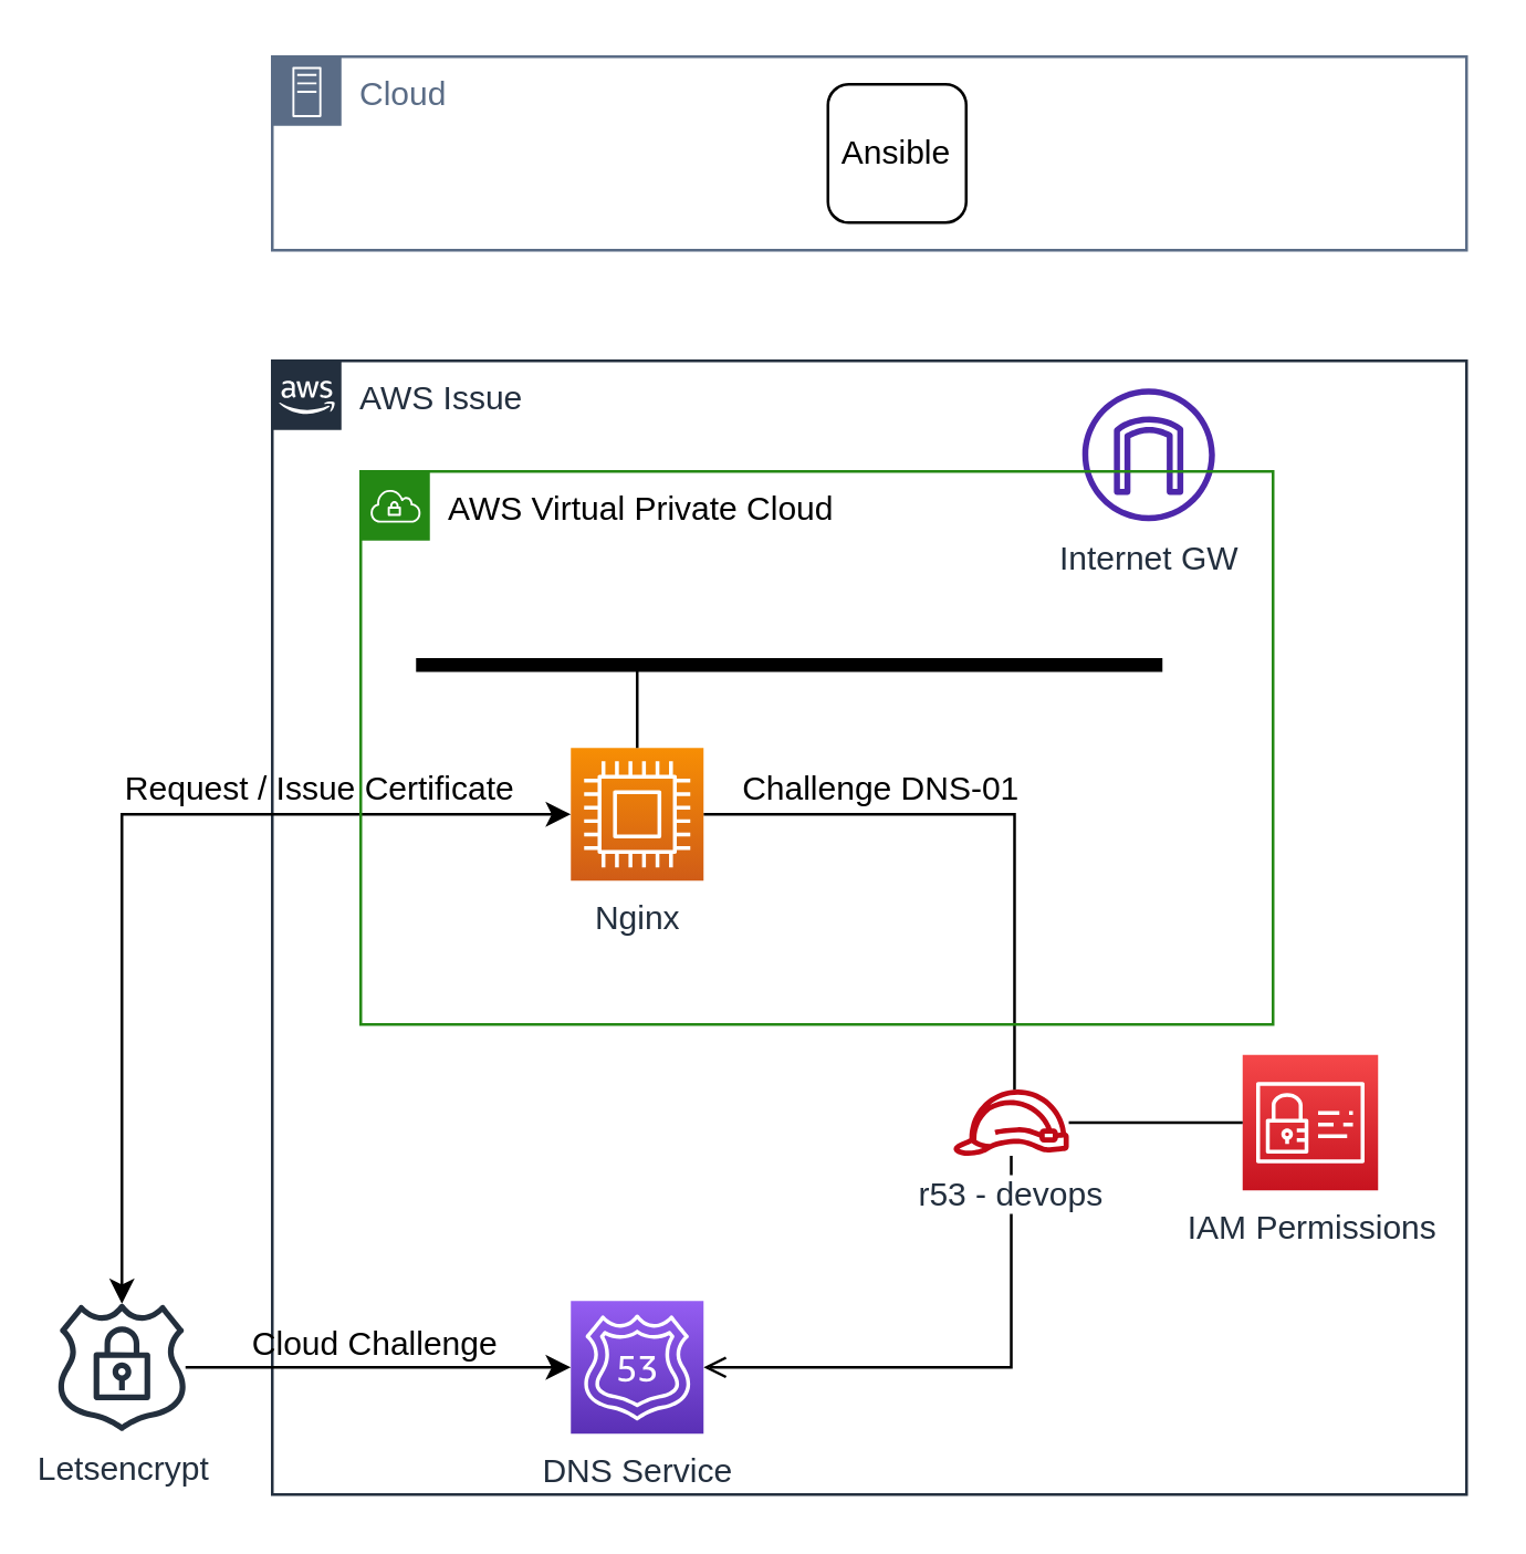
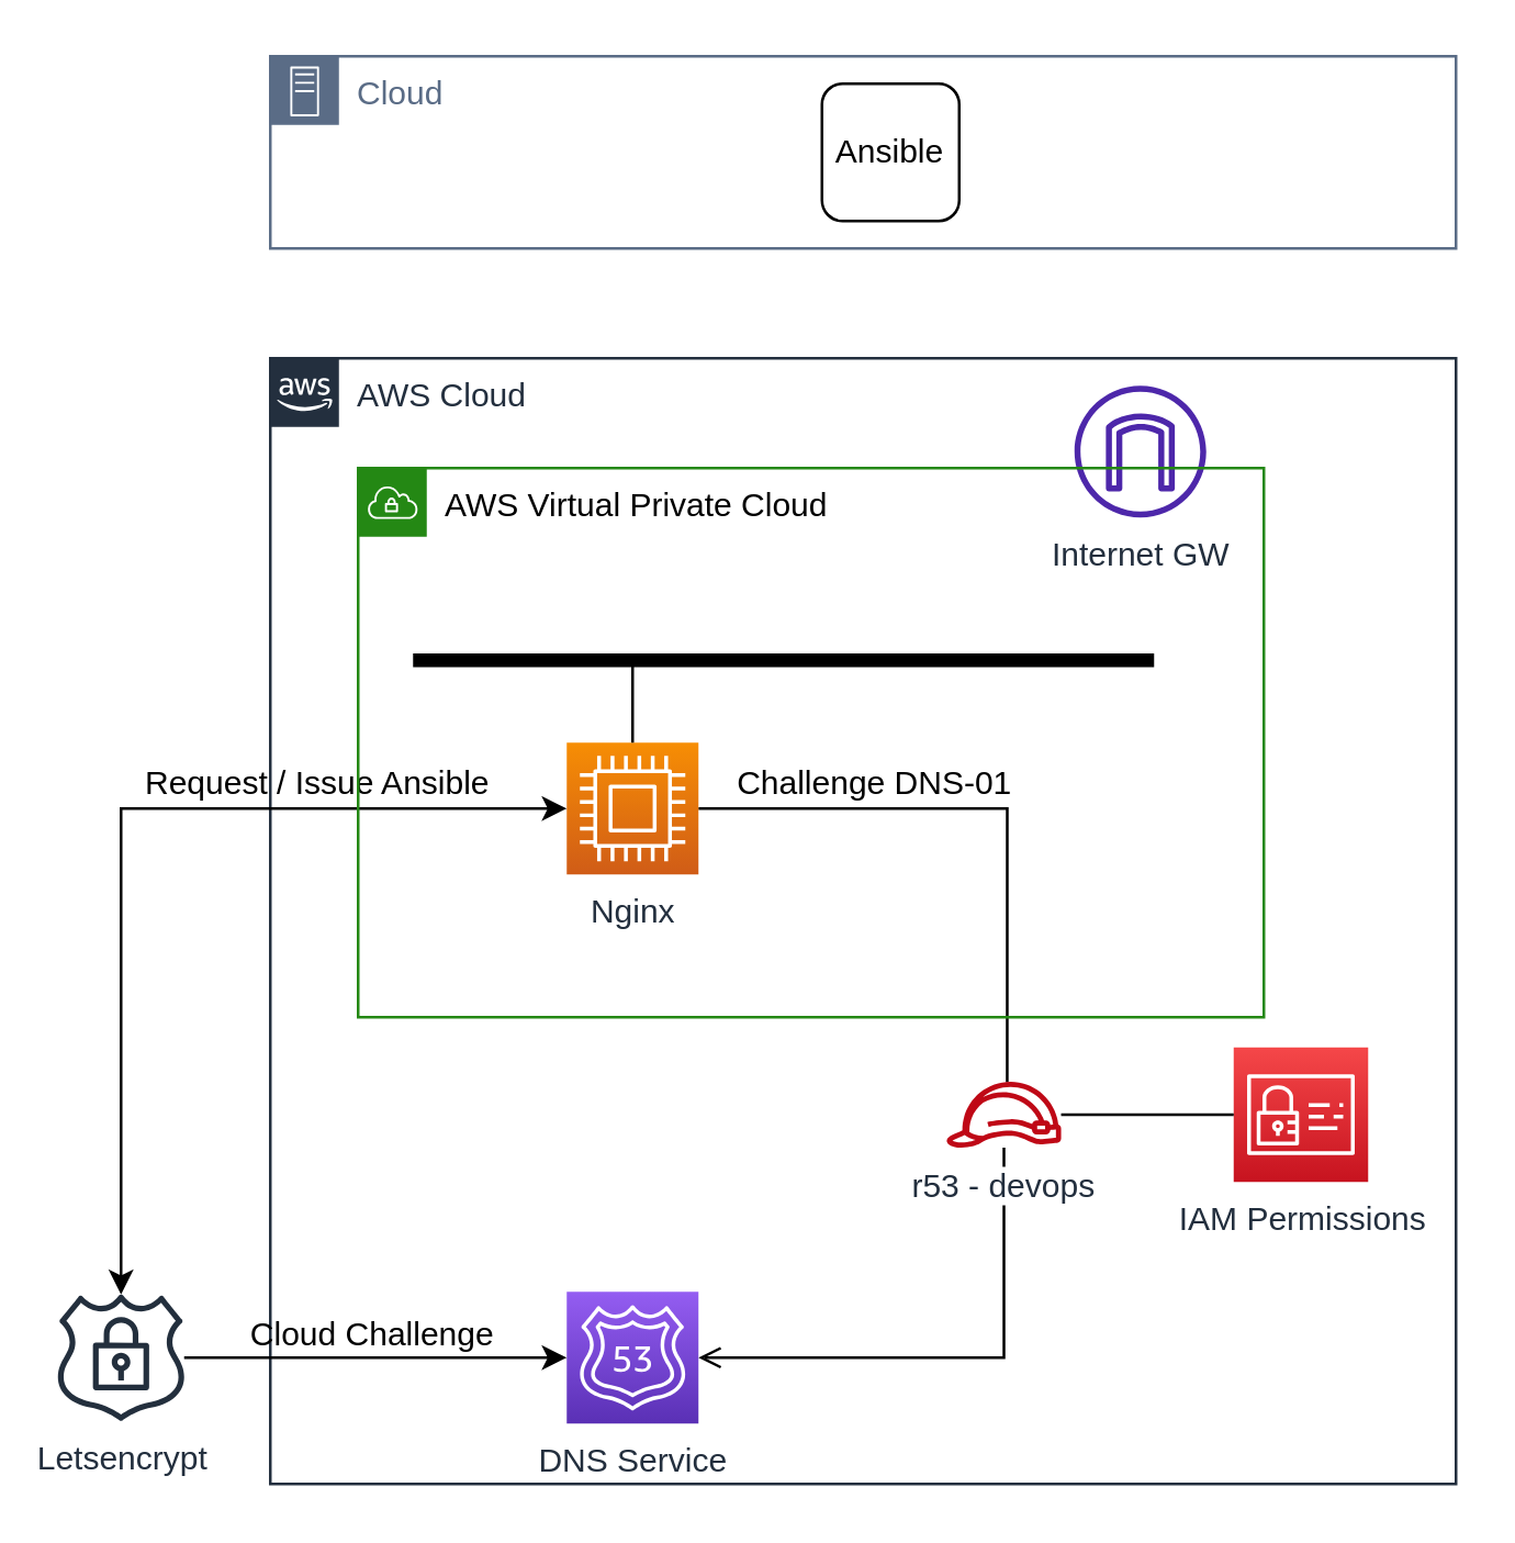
  <mxCell id="0" />
  <mxCell id="1" parent="0" />
  <mxCell id="2" style="edgeStyle=orthogonalEdgeStyle;rounded=0;orthogonalLoop=1;jettySize=auto;html=1;entryX=1;entryY=0.5;entryDx=0;entryDy=0;entryPerimeter=0;endArrow=open;" parent="1" source="10" target="7" edge="1"><mxGeometry relative="1" as="geometry"><mxPoint x="264" y="304" as="sourcePoint" /><mxPoint x="313" y="396" as="targetPoint" /><Array as="points"><mxPoint x="365" y="494" /></Array></mxGeometry></mxCell>
  <mxCell id="3" value="" style="endArrow=none;html=1;rounded=0;strokeWidth=5;" parent="1" edge="1"><mxGeometry width="50" height="50" relative="1" as="geometry"><mxPoint x="150" y="240" as="sourcePoint" /><mxPoint x="420" y="240" as="targetPoint" /></mxGeometry></mxCell>
  <mxCell id="4" style="edgeStyle=orthogonalEdgeStyle;rounded=0;orthogonalLoop=1;jettySize=auto;html=1;exitX=1;exitY=0.5;exitDx=0;exitDy=0;exitPerimeter=0;entryX=0.529;entryY=0.01;entryDx=0;entryDy=0;entryPerimeter=0;endArrow=none;endFill=0;" parent="1" source="5" target="10" edge="1"><mxGeometry relative="1" as="geometry"><Array as="points"><mxPoint x="366" y="294" /></Array></mxGeometry></mxCell>
  <mxCell id="5" value="&lt;span style=&quot;background-color: rgb(255, 255, 255);&quot;&gt;Nginx&lt;/span&gt;" style="sketch=0;points=[[0,0,0],[0.25,0,0],[0.5,0,0],[0.75,0,0],[1,0,0],[0,1,0],[0.25,1,0],[0.5,1,0],[0.75,1,0],[1,1,0],[0,0.25,0],[0,0.5,0],[0,0.75,0],[1,0.25,0],[1,0.5,0],[1,0.75,0]];outlineConnect=0;fontColor=#232F3E;gradientColor=#F78E04;gradientDirection=north;fillColor=#D05C17;strokeColor=#ffffff;dashed=0;verticalLabelPosition=bottom;verticalAlign=top;align=center;html=1;fontSize=12;fontStyle=0;aspect=fixed;shape=mxgraph.aws4.resourceIcon;resIcon=mxgraph.aws4.compute;" parent="1" vertex="1"><mxGeometry x="206" y="270" width="48" height="48" as="geometry" /></mxCell>
  <mxCell id="6" value="" style="endArrow=none;html=1;rounded=0;entryX=0.5;entryY=0;entryDx=0;entryDy=0;entryPerimeter=0;" parent="1" target="5" edge="1"><mxGeometry width="50" height="50" relative="1" as="geometry"><mxPoint x="230" y="240" as="sourcePoint" /><mxPoint x="210" y="120" as="targetPoint" /></mxGeometry></mxCell>
  <mxCell id="7" value="DNS Service" style="sketch=0;points=[[0,0,0],[0.25,0,0],[0.5,0,0],[0.75,0,0],[1,0,0],[0,1,0],[0.25,1,0],[0.5,1,0],[0.75,1,0],[1,1,0],[0,0.25,0],[0,0.5,0],[0,0.75,0],[1,0.25,0],[1,0.5,0],[1,0.75,0]];outlineConnect=0;fontColor=#232F3E;gradientColor=#945DF2;gradientDirection=north;fillColor=#5A30B5;strokeColor=#ffffff;dashed=0;verticalLabelPosition=bottom;verticalAlign=top;align=center;html=1;fontSize=12;fontStyle=0;aspect=fixed;shape=mxgraph.aws4.resourceIcon;resIcon=mxgraph.aws4.route_53;" parent="1" vertex="1"><mxGeometry x="206" y="470" width="48" height="48" as="geometry" /></mxCell>
- <mxCell id="8" value="AWS Issue" style="points=[[0,0],[0.25,0],[0.5,0],[0.75,0],[1,0],[1,0.25],[1,0.5],[1,0.75],[1,1],[0.75,1],[0.5,1],[0.25,1],[0,1],[0,0.75],[0,0.5],[0,0.25]];outlineConnect=0;gradientColor=none;html=1;whiteSpace=wrap;fontSize=12;fontStyle=0;container=1;pointerEvents=0;collapsible=0;recursiveResize=0;shape=mxgraph.aws4.group;grIcon=mxgraph.aws4.group_aws_cloud_alt;strokeColor=#232F3E;fillColor=none;verticalAlign=top;align=left;spacingLeft=30;fontColor=#232F3E;dashed=0;" parent="1" vertex="1"><mxGeometry x="98" y="130" width="432" height="410" as="geometry" /></mxCell>
+ <mxCell id="8" value="AWS Cloud" style="points=[[0,0],[0.25,0],[0.5,0],[0.75,0],[1,0],[1,0.25],[1,0.5],[1,0.75],[1,1],[0.75,1],[0.5,1],[0.25,1],[0,1],[0,0.75],[0,0.5],[0,0.25]];outlineConnect=0;gradientColor=none;html=1;whiteSpace=wrap;fontSize=12;fontStyle=0;container=1;pointerEvents=0;collapsible=0;recursiveResize=0;shape=mxgraph.aws4.group;grIcon=mxgraph.aws4.group_aws_cloud_alt;strokeColor=#232F3E;fillColor=none;verticalAlign=top;align=left;spacingLeft=30;fontColor=#232F3E;dashed=0;" parent="1" vertex="1"><mxGeometry x="98" y="130" width="432" height="410" as="geometry" /></mxCell>
  <mxCell id="9" value="IAM Permissions" style="sketch=0;points=[[0,0,0],[0.25,0,0],[0.5,0,0],[0.75,0,0],[1,0,0],[0,1,0],[0.25,1,0],[0.5,1,0],[0.75,1,0],[1,1,0],[0,0.25,0],[0,0.5,0],[0,0.75,0],[1,0.25,0],[1,0.5,0],[1,0.75,0]];outlineConnect=0;fontColor=#232F3E;gradientColor=#F54749;gradientDirection=north;fillColor=#C7131F;strokeColor=#ffffff;dashed=0;verticalLabelPosition=bottom;verticalAlign=top;align=center;html=1;fontSize=12;fontStyle=0;aspect=fixed;shape=mxgraph.aws4.resourceIcon;resIcon=mxgraph.aws4.identity_and_access_management;" parent="8" vertex="1"><mxGeometry x="351" y="251" width="49" height="49" as="geometry" /></mxCell>
  <mxCell id="10" value="&lt;span style=&quot;background-color: rgb(255, 255, 255);&quot;&gt;r53 - devops&lt;/span&gt;" style="sketch=0;outlineConnect=0;fontColor=#232F3E;gradientColor=none;fillColor=#BF0816;strokeColor=none;dashed=0;verticalLabelPosition=bottom;verticalAlign=top;align=center;html=1;fontSize=12;fontStyle=0;aspect=fixed;pointerEvents=1;shape=mxgraph.aws4.role;" parent="8" vertex="1"><mxGeometry x="246" y="263.5" width="42.55" height="24" as="geometry" /></mxCell>
  <mxCell id="11" style="edgeStyle=orthogonalEdgeStyle;rounded=0;orthogonalLoop=1;jettySize=auto;html=1;exitX=0;exitY=0.5;exitDx=0;exitDy=0;exitPerimeter=0;endArrow=none;endFill=0;" parent="8" source="9" target="10" edge="1"><mxGeometry relative="1" as="geometry" /></mxCell>
  <mxCell id="12" value="Letsencrypt" style="sketch=0;outlineConnect=0;fontColor=#232F3E;gradientColor=none;fillColor=#232F3D;strokeColor=none;dashed=0;verticalLabelPosition=bottom;verticalAlign=top;align=center;html=1;fontSize=12;fontStyle=0;aspect=fixed;pointerEvents=1;shape=mxgraph.aws4.ssl_padlock;" parent="1" vertex="1"><mxGeometry x="20" y="471" width="47.21" height="46" as="geometry" /></mxCell>
  <mxCell id="13" value="Internet GW" style="sketch=0;outlineConnect=0;fontColor=#232F3E;gradientColor=none;fillColor=#4D27AA;strokeColor=default;dashed=0;verticalLabelPosition=bottom;verticalAlign=top;align=center;html=1;fontSize=12;fontStyle=0;aspect=fixed;pointerEvents=1;shape=mxgraph.aws4.internet_gateway;" parent="1" vertex="1"><mxGeometry x="391" y="140" width="48" height="48" as="geometry" /></mxCell>
  <mxCell id="14" value="Cloud" style="points=[[0,0],[0.25,0],[0.5,0],[0.75,0],[1,0],[1,0.25],[1,0.5],[1,0.75],[1,1],[0.75,1],[0.5,1],[0.25,1],[0,1],[0,0.75],[0,0.5],[0,0.25]];outlineConnect=0;gradientColor=none;html=1;whiteSpace=wrap;fontSize=12;fontStyle=0;container=1;pointerEvents=0;collapsible=0;recursiveResize=0;shape=mxgraph.aws4.group;grIcon=mxgraph.aws4.group_on_premise;strokeColor=#5A6C86;fillColor=none;verticalAlign=top;align=left;spacingLeft=30;fontColor=#5A6C86;dashed=0;" parent="1" vertex="1"><mxGeometry x="98" y="20" width="432" height="70" as="geometry" /></mxCell>
  <mxCell id="15" value="Ansible" style="rounded=1;whiteSpace=wrap;html=1;" parent="14" vertex="1"><mxGeometry x="201" y="10" width="50" height="50" as="geometry" /></mxCell>
  <mxCell id="16" style="edgeStyle=orthogonalEdgeStyle;rounded=0;orthogonalLoop=1;jettySize=auto;html=1;exitX=0;exitY=0.5;exitDx=0;exitDy=0;exitPerimeter=0;endArrow=classic;endFill=1;startArrow=classic;startFill=1;" parent="1" source="5" target="12" edge="1"><mxGeometry relative="1" as="geometry"><mxPoint x="240" y="328" as="sourcePoint" /><mxPoint x="240" y="480" as="targetPoint" /></mxGeometry></mxCell>
  <mxCell id="17" style="edgeStyle=orthogonalEdgeStyle;rounded=0;orthogonalLoop=1;jettySize=auto;html=1;exitX=0;exitY=0.5;exitDx=0;exitDy=0;exitPerimeter=0;endArrow=none;endFill=0;startArrow=classic;startFill=1;" parent="1" source="7" target="12" edge="1"><mxGeometry relative="1" as="geometry"><mxPoint x="371" y="479" as="sourcePoint" /><mxPoint x="371" y="374" as="targetPoint" /></mxGeometry></mxCell>
- <mxCell id="18" value="Request / Issue Certificate" style="text;html=1;align=center;verticalAlign=middle;resizable=0;points=[];autosize=1;strokeColor=none;fillColor=none;" parent="1" vertex="1"><mxGeometry x="35" y="270" width="160" height="30" as="geometry" /></mxCell>
+ <mxCell id="18" value="Request / Issue Ansible" style="text;html=1;align=center;verticalAlign=middle;resizable=0;points=[];autosize=1;strokeColor=none;fillColor=none;" parent="1" vertex="1"><mxGeometry x="35" y="270" width="160" height="30" as="geometry" /></mxCell>
  <mxCell id="19" value="Cloud Challenge" style="text;html=1;align=center;verticalAlign=middle;resizable=0;points=[];autosize=1;strokeColor=none;fillColor=none;" parent="1" vertex="1"><mxGeometry x="80" y="471" width="110" height="30" as="geometry" /></mxCell>
  <mxCell id="20" value="&lt;font color=&quot;#000000&quot;&gt;AWS Virtual Private Cloud&lt;/font&gt;" style="points=[[0,0],[0.25,0],[0.5,0],[0.75,0],[1,0],[1,0.25],[1,0.5],[1,0.75],[1,1],[0.75,1],[0.5,1],[0.25,1],[0,1],[0,0.75],[0,0.5],[0,0.25]];outlineConnect=0;gradientColor=none;html=1;whiteSpace=wrap;fontSize=12;fontStyle=0;container=1;pointerEvents=0;collapsible=0;recursiveResize=0;shape=mxgraph.aws4.group;grIcon=mxgraph.aws4.group_vpc;strokeColor=#248814;fillColor=none;verticalAlign=top;align=left;spacingLeft=30;fontColor=#AAB7B8;dashed=0;" parent="1" vertex="1"><mxGeometry x="130" y="170" width="330" height="200" as="geometry" /></mxCell>
  <mxCell id="21" value="Challenge DNS-01" style="text;html=1;align=center;verticalAlign=middle;resizable=0;points=[];autosize=1;strokeColor=none;fillColor=none;" parent="20" vertex="1"><mxGeometry x="128" y="100" width="120" height="30" as="geometry" /></mxCell>
